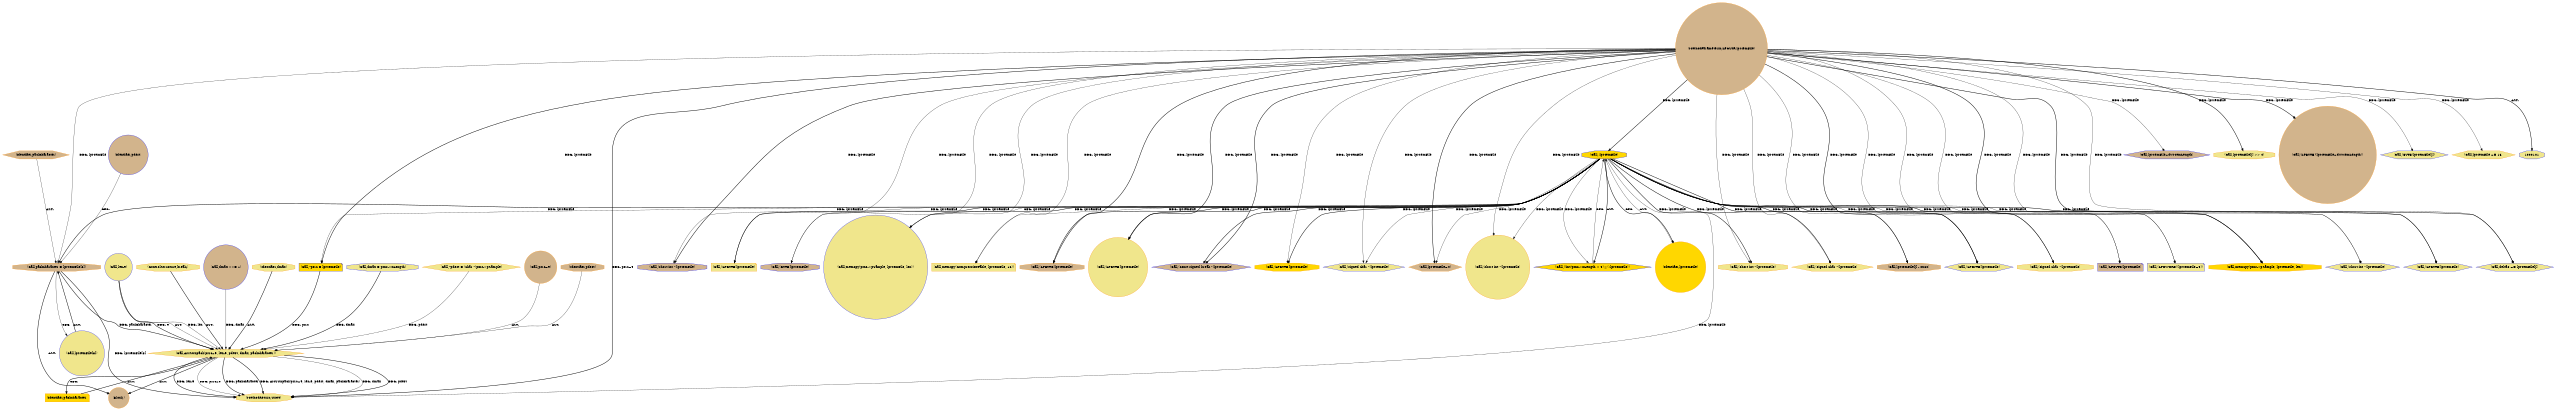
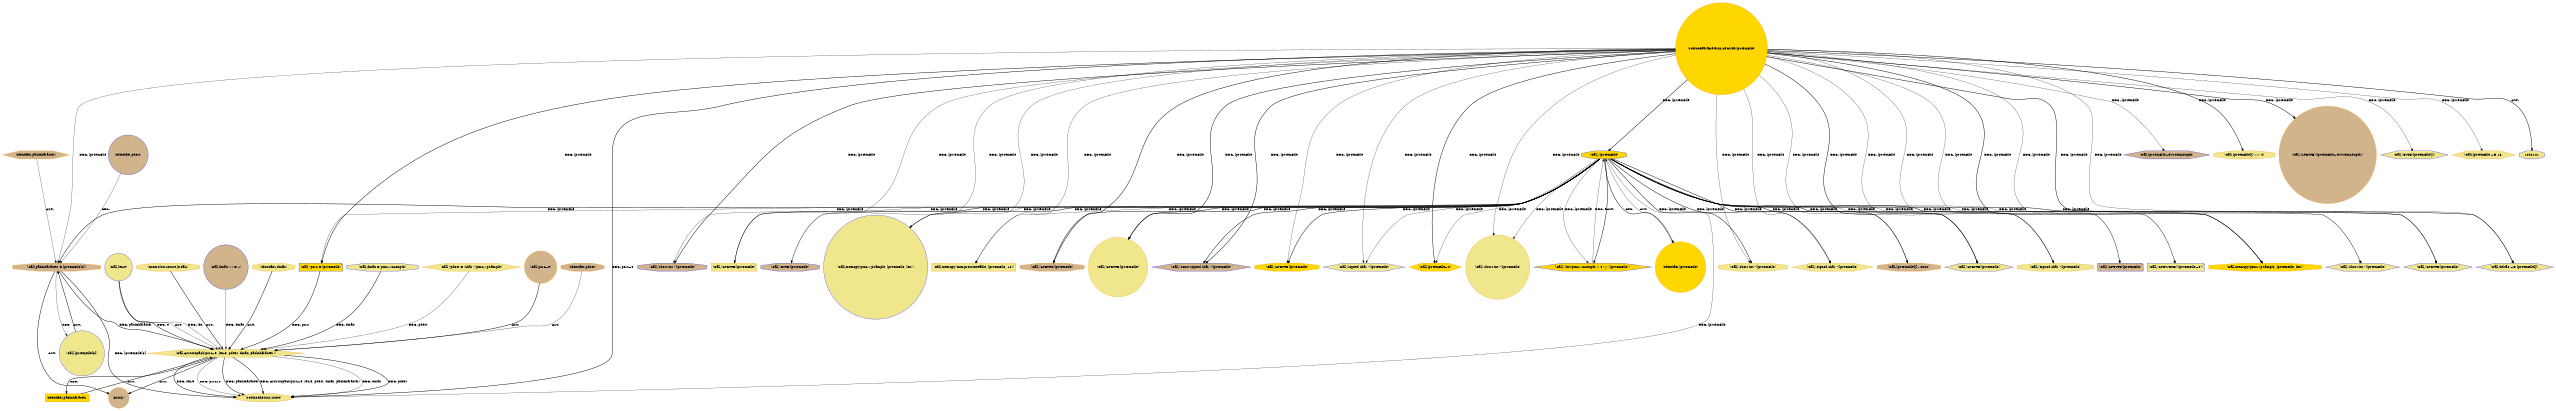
  digraph {
    node [color=darkorange fillcolor=khaki shape=octagon style=filled]
    edge [arrowhead=normal style=bold]
    n1 [fillcolor=tan label="(Call,packcharacter = lpMemFile[8])"]
    n2 [label="(Call,AMSUnpack(psrc+9, len-9, pdest, dmax, packcharacter))" shape=hexagon]
    n3 [color=blue label="(Call,lpMemFile[8])" shape=circle]
    n4 [label="(MethodReturn,UINT)"]
    n5 [fillcolor=tan label="(Block,)" shape=circle]
    n6 [fillcolor=gold label="(Identifier,packcharacter)" shape=note]
-   n7 [fillcolor=tan label="(MethodParameterIn,LPCSTR lpMemFile)" shape=circle]
+   n7 [fillcolor=gold label="(MethodParameterIn,LPCSTR lpMemFile)" shape=circle]
    n8 [color=blue fillcolor=gold label="(Call,!lpMemFile)"]
    n9 [label="(Call,(LPBYTE)lpMemFile)" shape=circle]
    n10 [color=blue label="(Call,(signed char *)lpMemFile)" shape=hexagon]
-   n11 [fillcolor=tan label="(Call,lpMemFile+4)" shape=hexagon]
+   n11 [fillcolor=gold label="(Call,lpMemFile+4)" shape=hexagon]
    n12 [color=blue fillcolor=tan label="(Call,lpMemFile+dwMemLength)" shape=hexagon]
    n13 [label="(Call,(short int *)lpMemFile)" shape=circle]
    n14 [color=blue fillcolor=tan label="(Call,(short int *)lpMemFile)"]
    n15 [label="(Call,lpMemFile[j] >> 4)"]
    n16 [label="(Call,(LPBYTE)lpMemFile)" shape=note]
    n17 [color=blue fillcolor=gold label="(Call,*psrc = lpMemFile)" shape=note]
    n18 [color=blue fillcolor=tan label="(Call,(BYTE)lpMemFile)"]
    n19 [fillcolor=tan label="(Call,(LPBYTE)(lpMemFile+dwMemLength))" shape=circle]
    n20 [color=blue label="(Call,memcpy(pIns->pSample, lpMemFile, len))" shape=circle]
    n21 [label="(Call,memcpy(CompressionTable, lpMemFile, 16))" shape=note]
    n22 [fillcolor=tan label="(Call,(LPBYTE)lpMemFile)"]
-   n23 [color=blue fillcolor=tan label="(Call,(const signed break *)lpMemFile)" shape=hexagon]
+   n23 [color=blue fillcolor=tan label="(Call,(const signed char *)lpMemFile)" shape=hexagon]
    n24 [color=blue label="(Call,(BYTE)lpMemFile[j])" shape=hexagon]
    n25 [fillcolor=gold label="(Call,(LPBYTE)lpMemFile)"]
    n26 [color=blue label="(Call,delta8 += lpMemFile[j])" shape=hexagon]
    n27 [label="(Call,(short int *)lpMemFile)"]
    n28 [label="(Call,(signed char *)lpMemFile)" shape=hexagon]
    n29 [fillcolor=tan label="(Call,lpMemFile[j] - 0x80)"]
    n30 [color=blue label="(Call,(LPBYTE)lpMemFile)" shape=hexagon]
    n31 [label="(Call,(signed char *)lpMemFile)"]
    n32 [color=blue fillcolor=tan label="(Call,(LPBYTE)lpMemFile)" shape=note]
    n33 [label="(Call,lpMemFile += 16)" shape=hexagon]
    n34 [color=blue label="(Call,(LPDWORD)(lpMemFile+4))" shape=note]
    n35 [fillcolor=gold label="(Call,memcpy(pIns->pSample, lpMemFile, len))"]
    n36 [color=blue label="(Call,(short int *)lpMemFile)" shape=hexagon]
    n37 [color=blue label="(Call,(LPBYTE)lpMemFile)" shape=hexagon]
    1000101 [color=blue]
    n39 [color=blue fillcolor=gold label="(Call,((int)pIns->nLength < 4) || (!lpMemFile))" shape=hexagon]
    n40 [fillcolor=gold label="(Identifier,lpMemFile)" shape=circle]
    n41 [label="(ControlStructure,break;)"]
    n42 [color=blue fillcolor=tan label="(Identifier,pdest)" shape=circle]
    n43 [color=blue fillcolor=tan label="(Call,dmax <<= 1)" shape=circle]
    n44 [fillcolor=tan label="(Identifier,packcharacter)" shape=hexagon]
    n45 [label="(Identifier,dmax)"]
    n46 [color=blue label="(Call,dmax = pIns->nLength)"]
    n47 [label="(Call,*pdest = (char *)pIns->pSample)" shape=hexagon]
    n48 [fillcolor=tan label="(Call,psrc+9)" shape=circle]
    n49 [fillcolor=tan label="(Identifier,pdest)"]
    n50 [color=blue label="(Call,len-9)" shape=circle]
    n1 -> n2 [arrowhead=diamond label="DDG: packcharacter"]
    n1 -> n3 [label="CFG: " style=solid]
    n1 -> n4 [label="DDG: lpMemFile[8]"]
    n1 -> n5 [arrowhead=diamond label="AST: "]
    n2 -> n4 [label="DDG: pdest"]
    n2 -> n4 [label="DDG: len-9"]
    n2 -> n4 [arrowhead=diamond label="DDG: psrc+9" style=solid]
    n2 -> n4 [label="DDG: packcharacter"]
    n2 -> n4 [label="DDG: AMSUnpack(psrc+9, len-9, pdest, dmax, packcharacter)"]
    n2 -> n4 [arrowhead=diamond label="DDG: dmax" style=solid]
    n2 -> n5 [label="AST: "]
    n2 -> n6 [label="CFG: "]
    n3 -> n1 [arrowhead=diamond label="AST: "]
    n6 -> n2 [arrowhead=diamond label="AST: "]
    n7 -> n1 [label="DDG: lpMemFile" style=solid]
    n7 -> n4 [arrowhead=diamond label="DDG: psrc+9"]
    n7 -> n8 [label="DDG: lpMemFile"]
    n7 -> n9 [label="DDG: lpMemFile"]
    n7 -> n10 [label="DDG: lpMemFile" style=solid]
    n7 -> n11 [arrowhead=diamond label="DDG: lpMemFile"]
    n7 -> n12 [arrowhead=diamond label="DDG: lpMemFile" style=solid]
    n7 -> n13 [arrowhead=diamond label="DDG: lpMemFile" style=solid]
    n7 -> n14 [label="DDG: lpMemFile"]
    n7 -> n15 [label="DDG: lpMemFile"]
    n7 -> n16 [label="DDG: lpMemFile" style=solid]
    n7 -> n17 [arrowhead=diamond label="DDG: lpMemFile"]
    n7 -> n18 [label="DDG: lpMemFile" style=solid]
    n7 -> n19 [arrowhead=diamond label="DDG: lpMemFile"]
    n7 -> n20 [label="DDG: lpMemFile" style=solid]
    n7 -> n21 [arrowhead=diamond label="DDG: lpMemFile" style=solid]
    n7 -> n22 [label="DDG: lpMemFile"]
    n7 -> n23 [arrowhead=diamond label="DDG: lpMemFile"]
    n7 -> n24 [arrowhead=diamond label="DDG: lpMemFile" style=solid]
    n7 -> n25 [arrowhead=diamond label="DDG: lpMemFile" style=solid]
    n7 -> n26 [arrowhead=diamond label="DDG: lpMemFile" style=solid]
    n7 -> n27 [label="DDG: lpMemFile" style=solid]
    n7 -> n28 [arrowhead=diamond label="DDG: lpMemFile" style=solid]
    n7 -> n29 [label="DDG: lpMemFile" style=solid]
    n7 -> n30 [arrowhead=diamond label="DDG: lpMemFile"]
    n7 -> n31 [label="DDG: lpMemFile" style=solid]
    n7 -> n32 [arrowhead=diamond label="DDG: lpMemFile" style=solid]
    n7 -> n33 [label="DDG: lpMemFile" style=solid]
    n7 -> n34 [label="DDG: lpMemFile" style=solid]
    n7 -> n35 [arrowhead=diamond label="DDG: lpMemFile"]
    n7 -> n36 [arrowhead=diamond label="DDG: lpMemFile" style=solid]
    n7 -> n37 [arrowhead=diamond label="DDG: lpMemFile"]
    n7 -> 1000101 [label="AST: "]
    n8 -> n1 [label="DDG: lpMemFile"]
    n8 -> n4 [arrowhead=diamond label="DDG: lpMemFile" style=solid]
    n8 -> n9 [label="DDG: lpMemFile"]
    n8 -> n10 [label="DDG: lpMemFile" style=solid]
    n8 -> n11 [label="DDG: lpMemFile" style=solid]
    n8 -> n13 [label="DDG: lpMemFile" style=solid]
    n8 -> n14 [label="DDG: lpMemFile" style=solid]
    n8 -> n16 [label="DDG: lpMemFile"]
    n8 -> n17 [label="DDG: lpMemFile" style=solid]
-   n8 -> n18 [label="CFG: lpMemFile" style=solid]
+   n8 -> n18 [label="DDG: lpMemFile" style=solid]
    n8 -> n20 [label="DDG: lpMemFile"]
    n8 -> n21 [arrowhead=diamond label="DDG: lpMemFile" style=solid]
    n8 -> n22 [label="DDG: lpMemFile"]
    n8 -> n23 [arrowhead=diamond label="DDG: lpMemFile"]
    n8 -> n25 [arrowhead=diamond label="DDG: lpMemFile"]
    n8 -> n26 [arrowhead=diamond label="DDG: lpMemFile"]
    n8 -> n27 [arrowhead=diamond label="DDG: lpMemFile"]
    n8 -> n28 [arrowhead=diamond label="DDG: lpMemFile"]
    n8 -> n29 [label="DDG: lpMemFile"]
    n8 -> n30 [arrowhead=diamond label="DDG: lpMemFile"]
    n8 -> n31 [label="DDG: lpMemFile"]
    n8 -> n32 [label="DDG: lpMemFile" style=solid]
    n8 -> n34 [arrowhead=diamond label="DDG: lpMemFile" style=solid]
    n8 -> n35 [label="DDG: lpMemFile"]
    n8 -> n36 [arrowhead=diamond label="DDG: lpMemFile" style=solid]
    n8 -> n37 [arrowhead=diamond label="DDG: lpMemFile" style=solid]
    n8 -> n39 [label="AST: "]
    n8 -> n39 [label="DDG: lpMemFile" style=solid]
    n8 -> n40 [arrowhead=diamond label="CFG: "]
    n17 -> n2 [label="DDG: psrc"]
-   n39 -> n8 [label="CFG: " style=solid]
+   n39 -> n8 [label="DDG: 9" style=solid]
    n40 -> n8 [arrowhead=diamond label="AST: " style=solid]
    n41 -> n2 [label="AST: "]
    n42 -> n1 [arrowhead=diamond label="CFG: " style=solid]
    n43 -> n2 [label="DDG: dmax" style=solid]
    n44 -> n1 [arrowhead=diamond label="AST: " style=solid]
    n45 -> n2 [arrowhead=diamond label="AST: "]
    n46 -> n2 [label="DDG: dmax"]
    n47 -> n2 [arrowhead=diamond label="DDG: pdest" style=solid]
-   n48 -> n2 [label="AST: " style=solid]
+   n48 -> n2 [label="AST: "]
    n49 -> n2 [arrowhead=diamond label="AST: " style=solid]
    n50 -> n2 [label="AST: " style=solid]
    n50 -> n2 [label="DDG: len" style=solid]
    n50 -> n2 [arrowhead=diamond label="DDG: 9"]
  }
